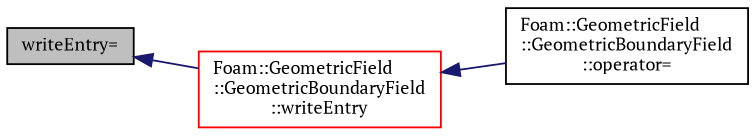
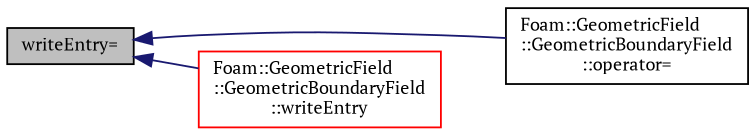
  digraph {
    fontname="PT Serif"
    rankdir=LR
    node [color=black fontname="PT Serif" fontsize=10 shape=record]
    edge [color=midnightblue dir=back fontname="PT Serif" fontsize=10 labelfontname=Helvetica labelfontsize=10 style=solid]
    n1 [fillcolor=grey75 fontcolor=black height=0.2 label="writeEntry=" style=filled width=0.4]
    n2 [height=0.2 label="Foam::GeometricField\l::GeometricBoundaryField\l::operator=" width=0.4]
    n3 [color=red height=0.2 label="Foam::GeometricField\l::GeometricBoundaryField\l::writeEntry" width=0.4]
-   n3 -> n2
+   n1 -> n2
    n1 -> n3
  }
